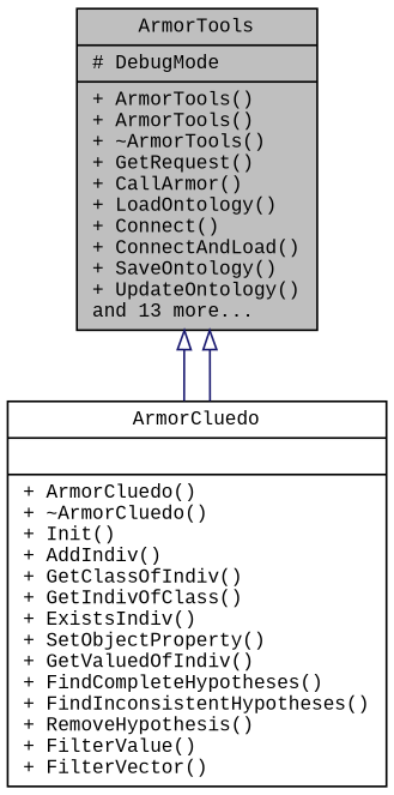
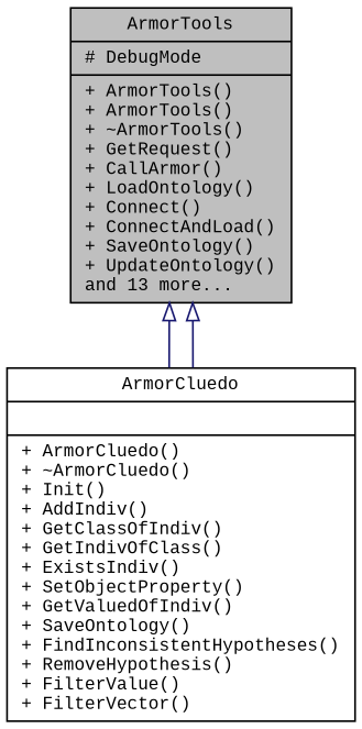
  digraph {
    fontname="Liberation Mono"
    node [color=black fontname="Liberation Mono" fontsize=10 shape=record style=filled]
    edge [arrowtail=onormal color=midnightblue dir=back fontname="Liberation Mono" fontsize=10 labelfontname=Helvetica labelfontsize=10 style=solid]
    n1 [fillcolor=grey75 fontcolor=black height=0.2 label="{ArmorTools\n|# DebugMode\l|+ ArmorTools()\l+ ArmorTools()\l+ ~ArmorTools()\l+ GetRequest()\l+ CallArmor()\l+ LoadOntology()\l+ Connect()\l+ ConnectAndLoad()\l+ SaveOntology()\l+ UpdateOntology()\land 13 more...\l}" width=0.4]
-   n2 [fillcolor=white height=0.2 label="{ArmorCluedo\n||+ ArmorCluedo()\l+ ~ArmorCluedo()\l+ Init()\l+ AddIndiv()\l+ GetClassOfIndiv()\l+ GetIndivOfClass()\l+ ExistsIndiv()\l+ SetObjectProperty()\l+ GetValuedOfIndiv()\l+ FindCompleteHypotheses()\l+ FindInconsistentHypotheses()\l+ RemoveHypothesis()\l+ FilterValue()\l+ FilterVector()\l}" width=0.4]
+   n2 [fillcolor=white height=0.2 label="{ArmorCluedo\n||+ ArmorCluedo()\l+ ~ArmorCluedo()\l+ Init()\l+ AddIndiv()\l+ GetClassOfIndiv()\l+ GetIndivOfClass()\l+ ExistsIndiv()\l+ SetObjectProperty()\l+ GetValuedOfIndiv()\l+ SaveOntology()\l+ FindInconsistentHypotheses()\l+ RemoveHypothesis()\l+ FilterValue()\l+ FilterVector()\l}" width=0.4]
    n1 -> n2
    n1 -> n2
  }
